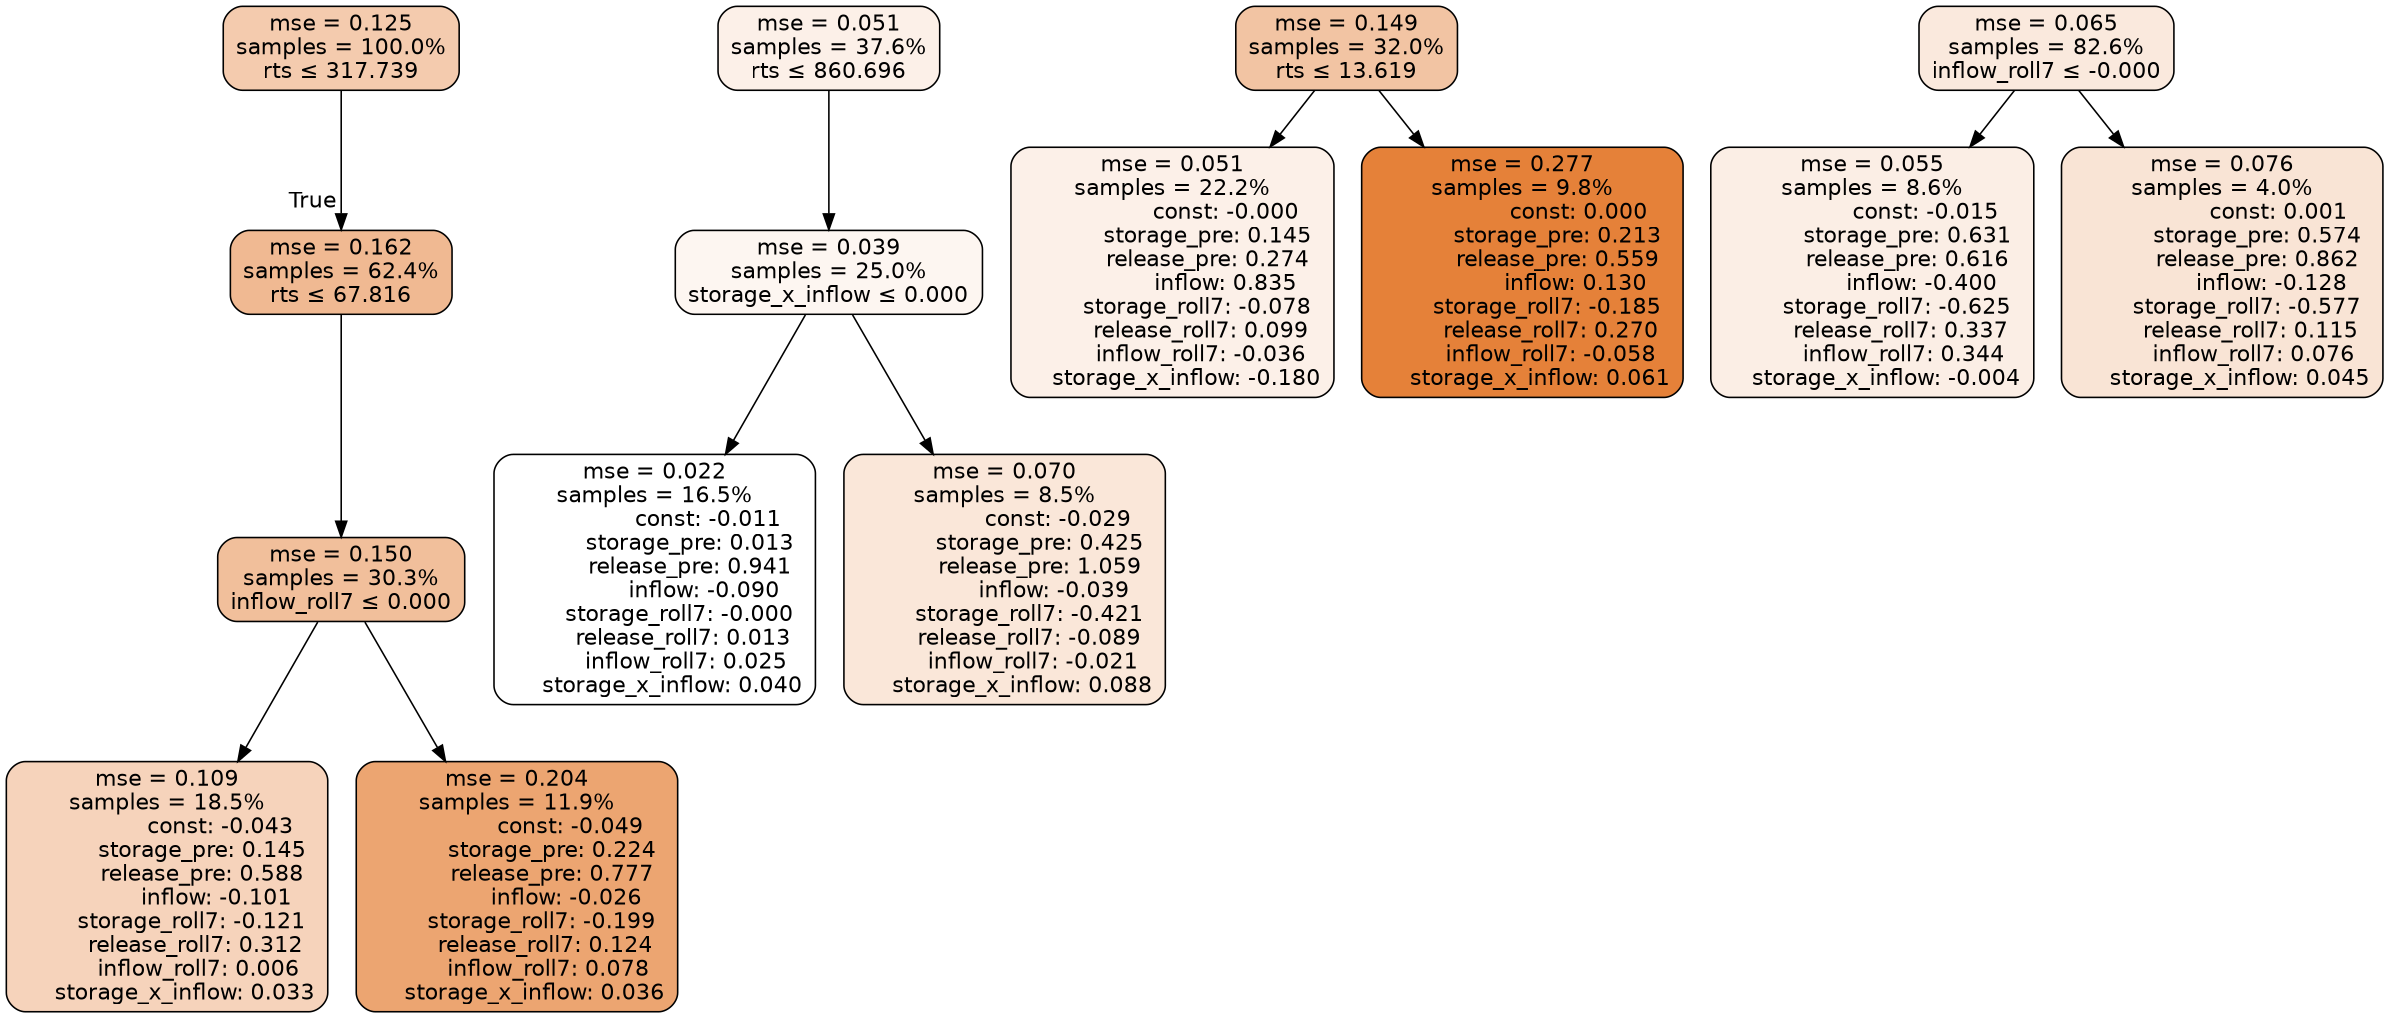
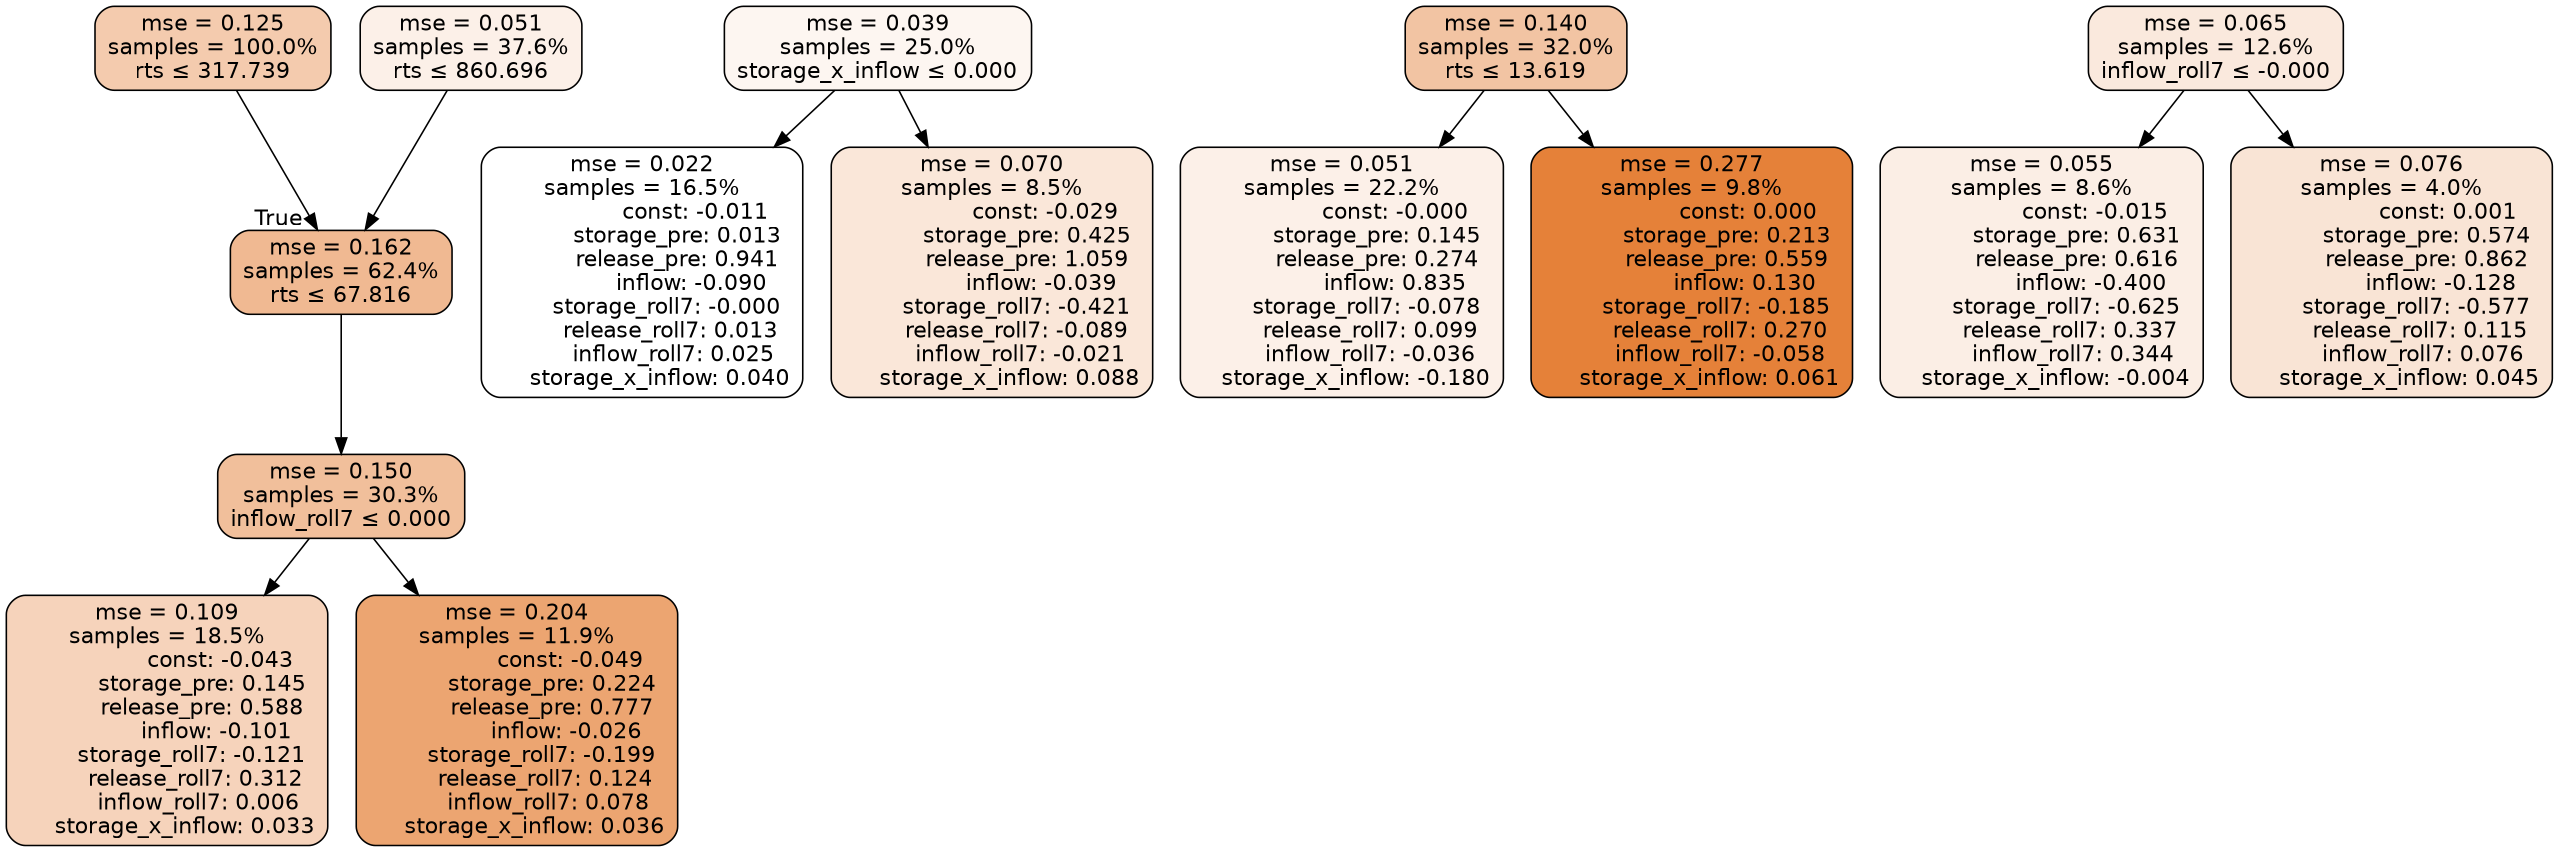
  digraph {
    node [color=black fillcolor="#fcf0e8" fontname=helvetica shape=rectangle style="filled, rounded"]
    edge [fontname=helvetica]
    n1 [fillcolor="#f4cbae" label="mse = 0.125\nsamples = 100.0%\nrts &le; 317.739"]
    n2 [fillcolor="#f0b992" label="mse = 0.162\nsamples = 62.4%\nrts &le; 67.816"]
    n3 [fillcolor="#f1bf9b" label="mse = 0.150\nsamples = 30.3%\ninflow_roll7 &le; 0.000"]
    n4 [label="mse = 0.051\nsamples = 37.6%\nrts &le; 860.696"]
    n5 [fillcolor="#fdf6f1" label="mse = 0.039\nsamples = 25.0%\nstorage_x_inflow &le; 0.000"]
-   n6 [fillcolor="#f2c4a3" label="mse = 0.149\nsamples = 32.0%\nrts &le; 13.619"]
+   n6 [fillcolor="#f2c4a3" label="mse = 0.140\nsamples = 32.0%\nrts &le; 13.619"]
    n7 [label="mse = 0.051\nsamples = 22.2%\n               const: -0.000\n          storage_pre: 0.145\n          release_pre: 0.274\n               inflow: 0.835\n       storage_roll7: -0.078\n        release_roll7: 0.099\n        inflow_roll7: -0.036\n    storage_x_inflow: -0.180"]
    n8 [fillcolor="#e58139" label="mse = 0.277\nsamples = 9.8%\n                const: 0.000\n          storage_pre: 0.213\n          release_pre: 0.559\n               inflow: 0.130\n       storage_roll7: -0.185\n        release_roll7: 0.270\n        inflow_roll7: -0.058\n     storage_x_inflow: 0.061"]
    n9 [fillcolor="#f6d3bb" label="mse = 0.109\nsamples = 18.5%\n               const: -0.043\n          storage_pre: 0.145\n          release_pre: 0.588\n              inflow: -0.101\n       storage_roll7: -0.121\n        release_roll7: 0.312\n         inflow_roll7: 0.006\n     storage_x_inflow: 0.033"]
    n10 [fillcolor="#eca571" label="mse = 0.204\nsamples = 11.9%\n               const: -0.049\n          storage_pre: 0.224\n          release_pre: 0.777\n              inflow: -0.026\n       storage_roll7: -0.199\n        release_roll7: 0.124\n         inflow_roll7: 0.078\n     storage_x_inflow: 0.036"]
    n11 [fillcolor="#ffffff" label="mse = 0.022\nsamples = 16.5%\n               const: -0.011\n          storage_pre: 0.013\n          release_pre: 0.941\n              inflow: -0.090\n       storage_roll7: -0.000\n        release_roll7: 0.013\n         inflow_roll7: 0.025\n     storage_x_inflow: 0.040"]
    n12 [fillcolor="#fae7d9" label="mse = 0.070\nsamples = 8.5%\n               const: -0.029\n          storage_pre: 0.425\n          release_pre: 1.059\n              inflow: -0.039\n       storage_roll7: -0.421\n       release_roll7: -0.089\n        inflow_roll7: -0.021\n     storage_x_inflow: 0.088"]
-   n13 [fillcolor="#fae9dd" label="mse = 0.065\nsamples = 82.6%\ninflow_roll7 &le; -0.000"]
+   n13 [fillcolor="#fae9dd" label="mse = 0.065\nsamples = 12.6%\ninflow_roll7 &le; -0.000"]
    n14 [fillcolor="#fbeee5" label="mse = 0.055\nsamples = 8.6%\n               const: -0.015\n          storage_pre: 0.631\n          release_pre: 0.616\n              inflow: -0.400\n       storage_roll7: -0.625\n        release_roll7: 0.337\n         inflow_roll7: 0.344\n    storage_x_inflow: -0.004"]
    n15 [fillcolor="#f9e4d5" label="mse = 0.076\nsamples = 4.0%\n                const: 0.001\n          storage_pre: 0.574\n          release_pre: 0.862\n              inflow: -0.128\n       storage_roll7: -0.577\n        release_roll7: 0.115\n         inflow_roll7: 0.076\n     storage_x_inflow: 0.045"]
    n1 -> n2 [headlabel=True labelangle=45 labeldistance=2.5]
    n2 -> n3
    n3 -> n9
    n3 -> n10
-   n4 -> n5
+   n4 -> n2
    n5 -> n11
    n5 -> n12
    n6 -> n7
    n6 -> n8
    n13 -> n14
    n13 -> n15
  }
